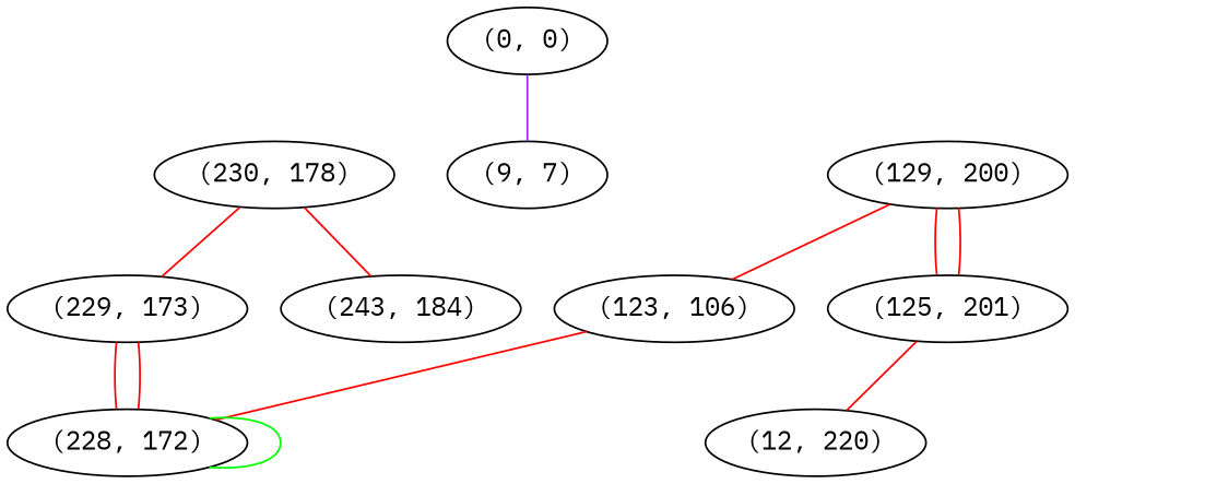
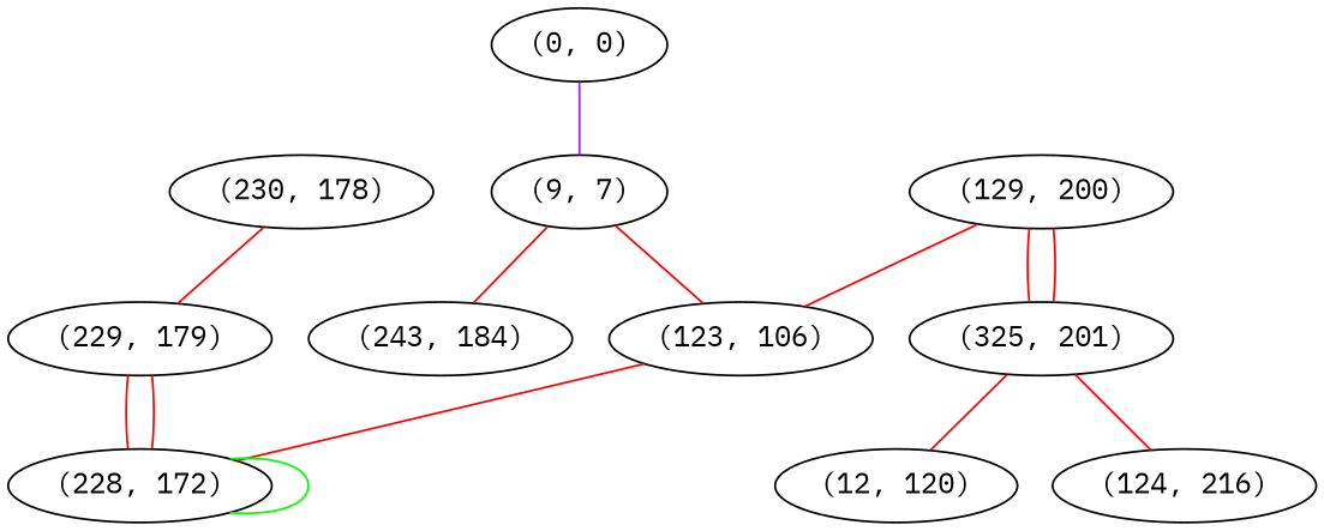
  graph {
    fontname="IBM Plex Mono"
    node [fontname="IBM Plex Mono"]
    edge [color=red fontname="IBM Plex Mono" weight=1]
    n1 [label="(9, 7)"]
    "(0, 0)"
    "(123, 106)"
    n4 [label="(129, 200)"]
-   "(125, 201)"
-   "(12, 220)"
+   "(125, 201)" [label="(325, 201)"]
+   "(12, 220)" [label="(12, 120)"]
+   "(124, 216)"
    "(228, 172)"
    n9 [label="(230, 178)"]
-   "(229, 173)"
+   "(229, 173)" [label="(229, 179)"]
    "(243, 184)"
+   n1 -- "(123, 106)"
    "(0, 0)" -- n1 [color=purple weight=4]
    "(123, 106)" -- "(228, 172)"
    n4 -- "(123, 106)"
    n4 -- "(125, 201)"
    n4 -- "(125, 201)"
    "(125, 201)" -- "(12, 220)"
+   "(125, 201)" -- "(124, 216)"
    "(228, 172)" -- "(228, 172)" [color=green weight=2]
    n9 -- "(229, 173)"
-   n9 -- "(243, 184)"
+   n1 -- "(243, 184)"
    "(229, 173)" -- "(228, 172)"
    "(229, 173)" -- "(228, 172)"
  }
